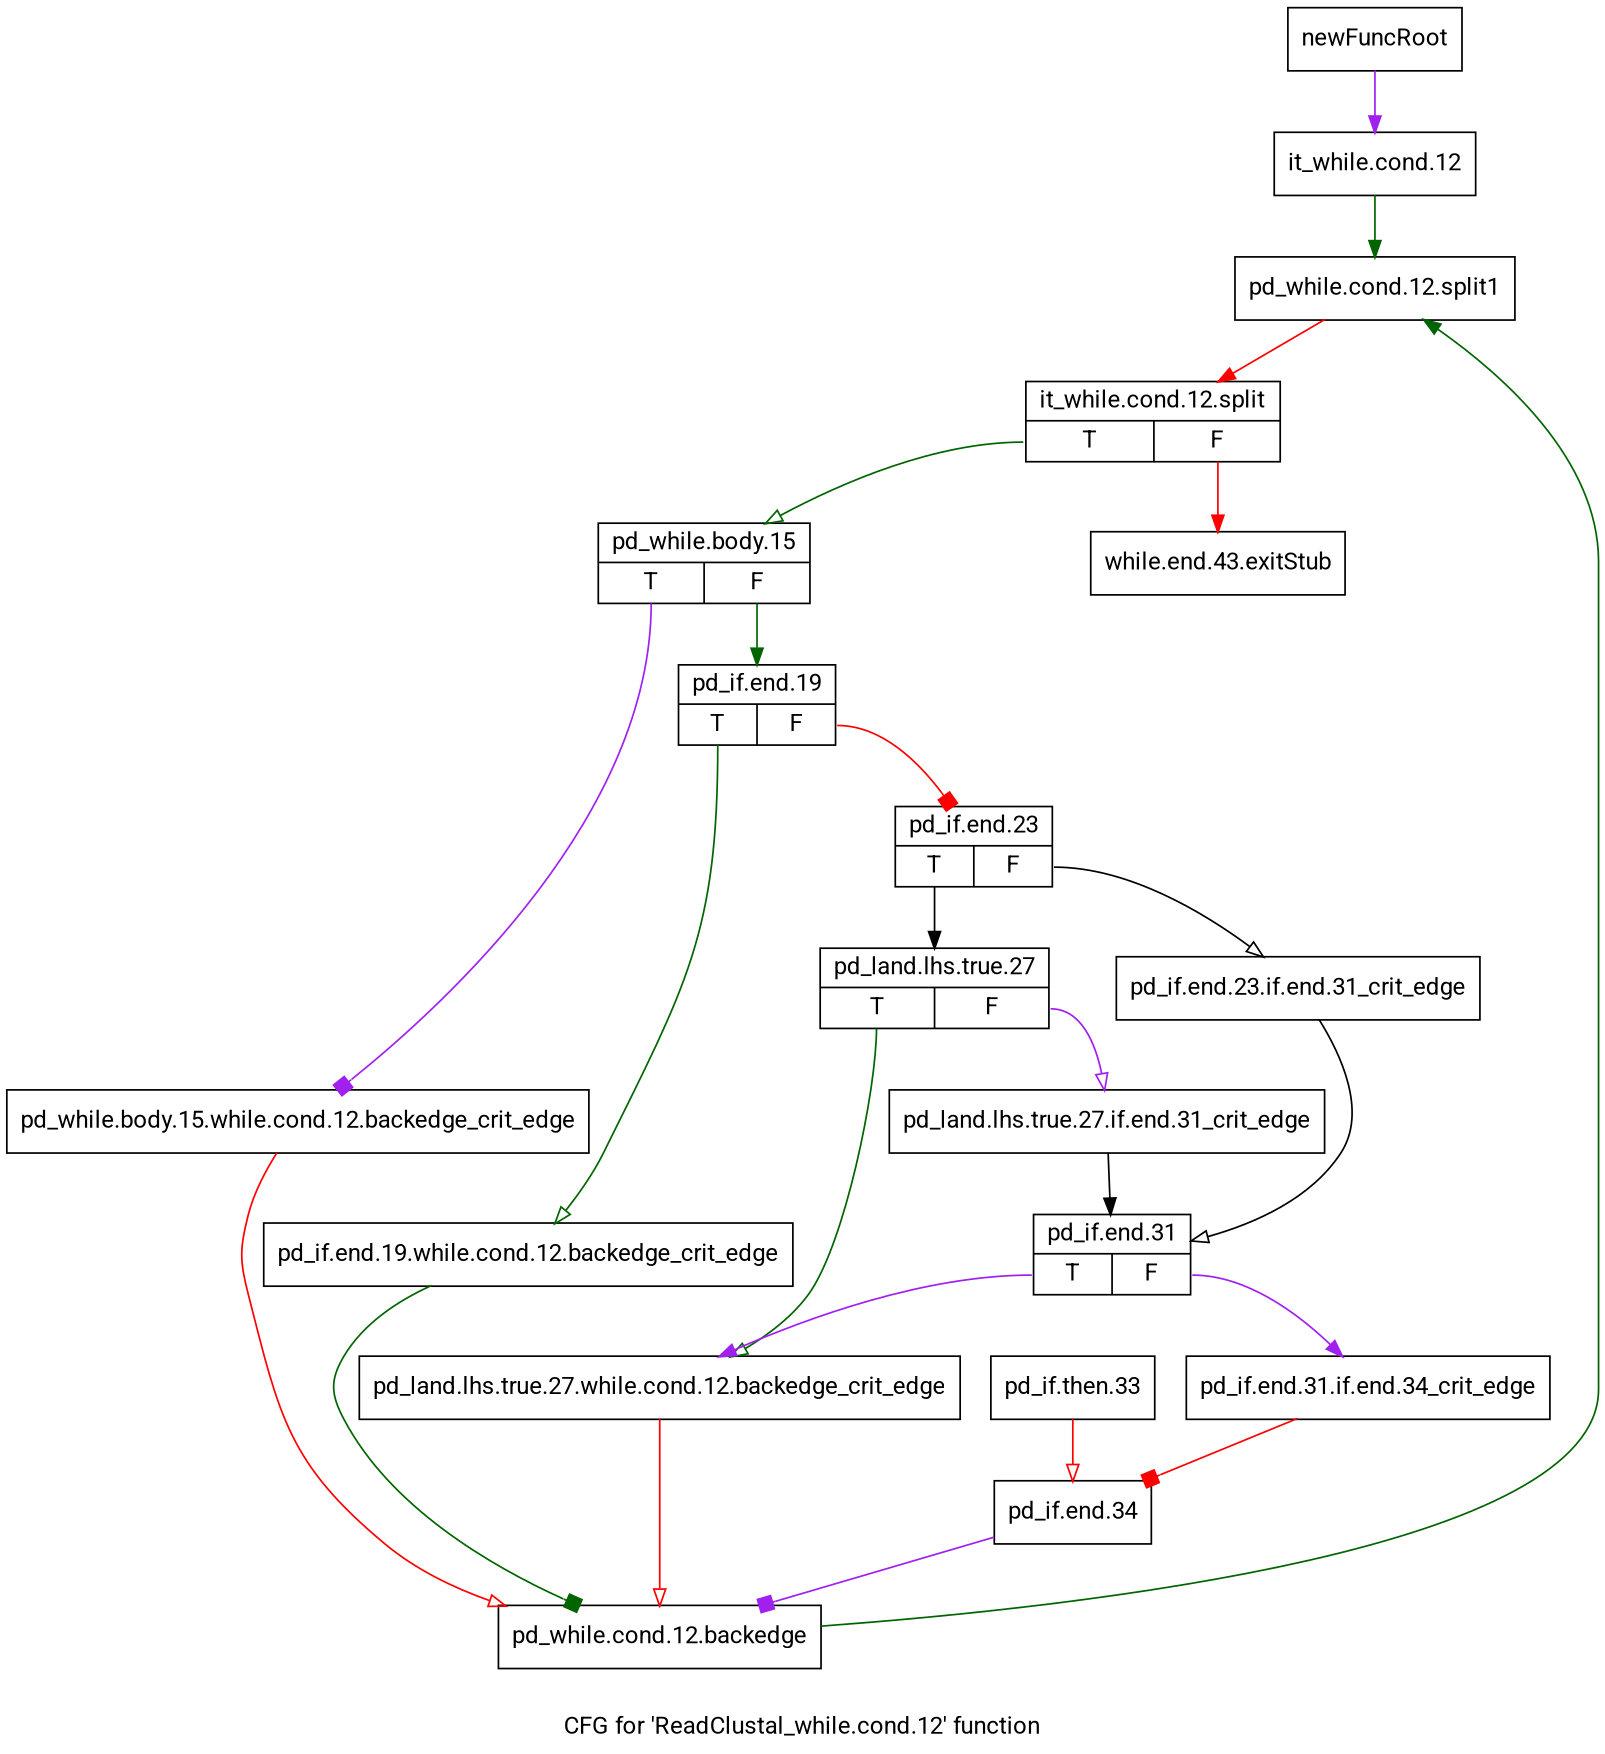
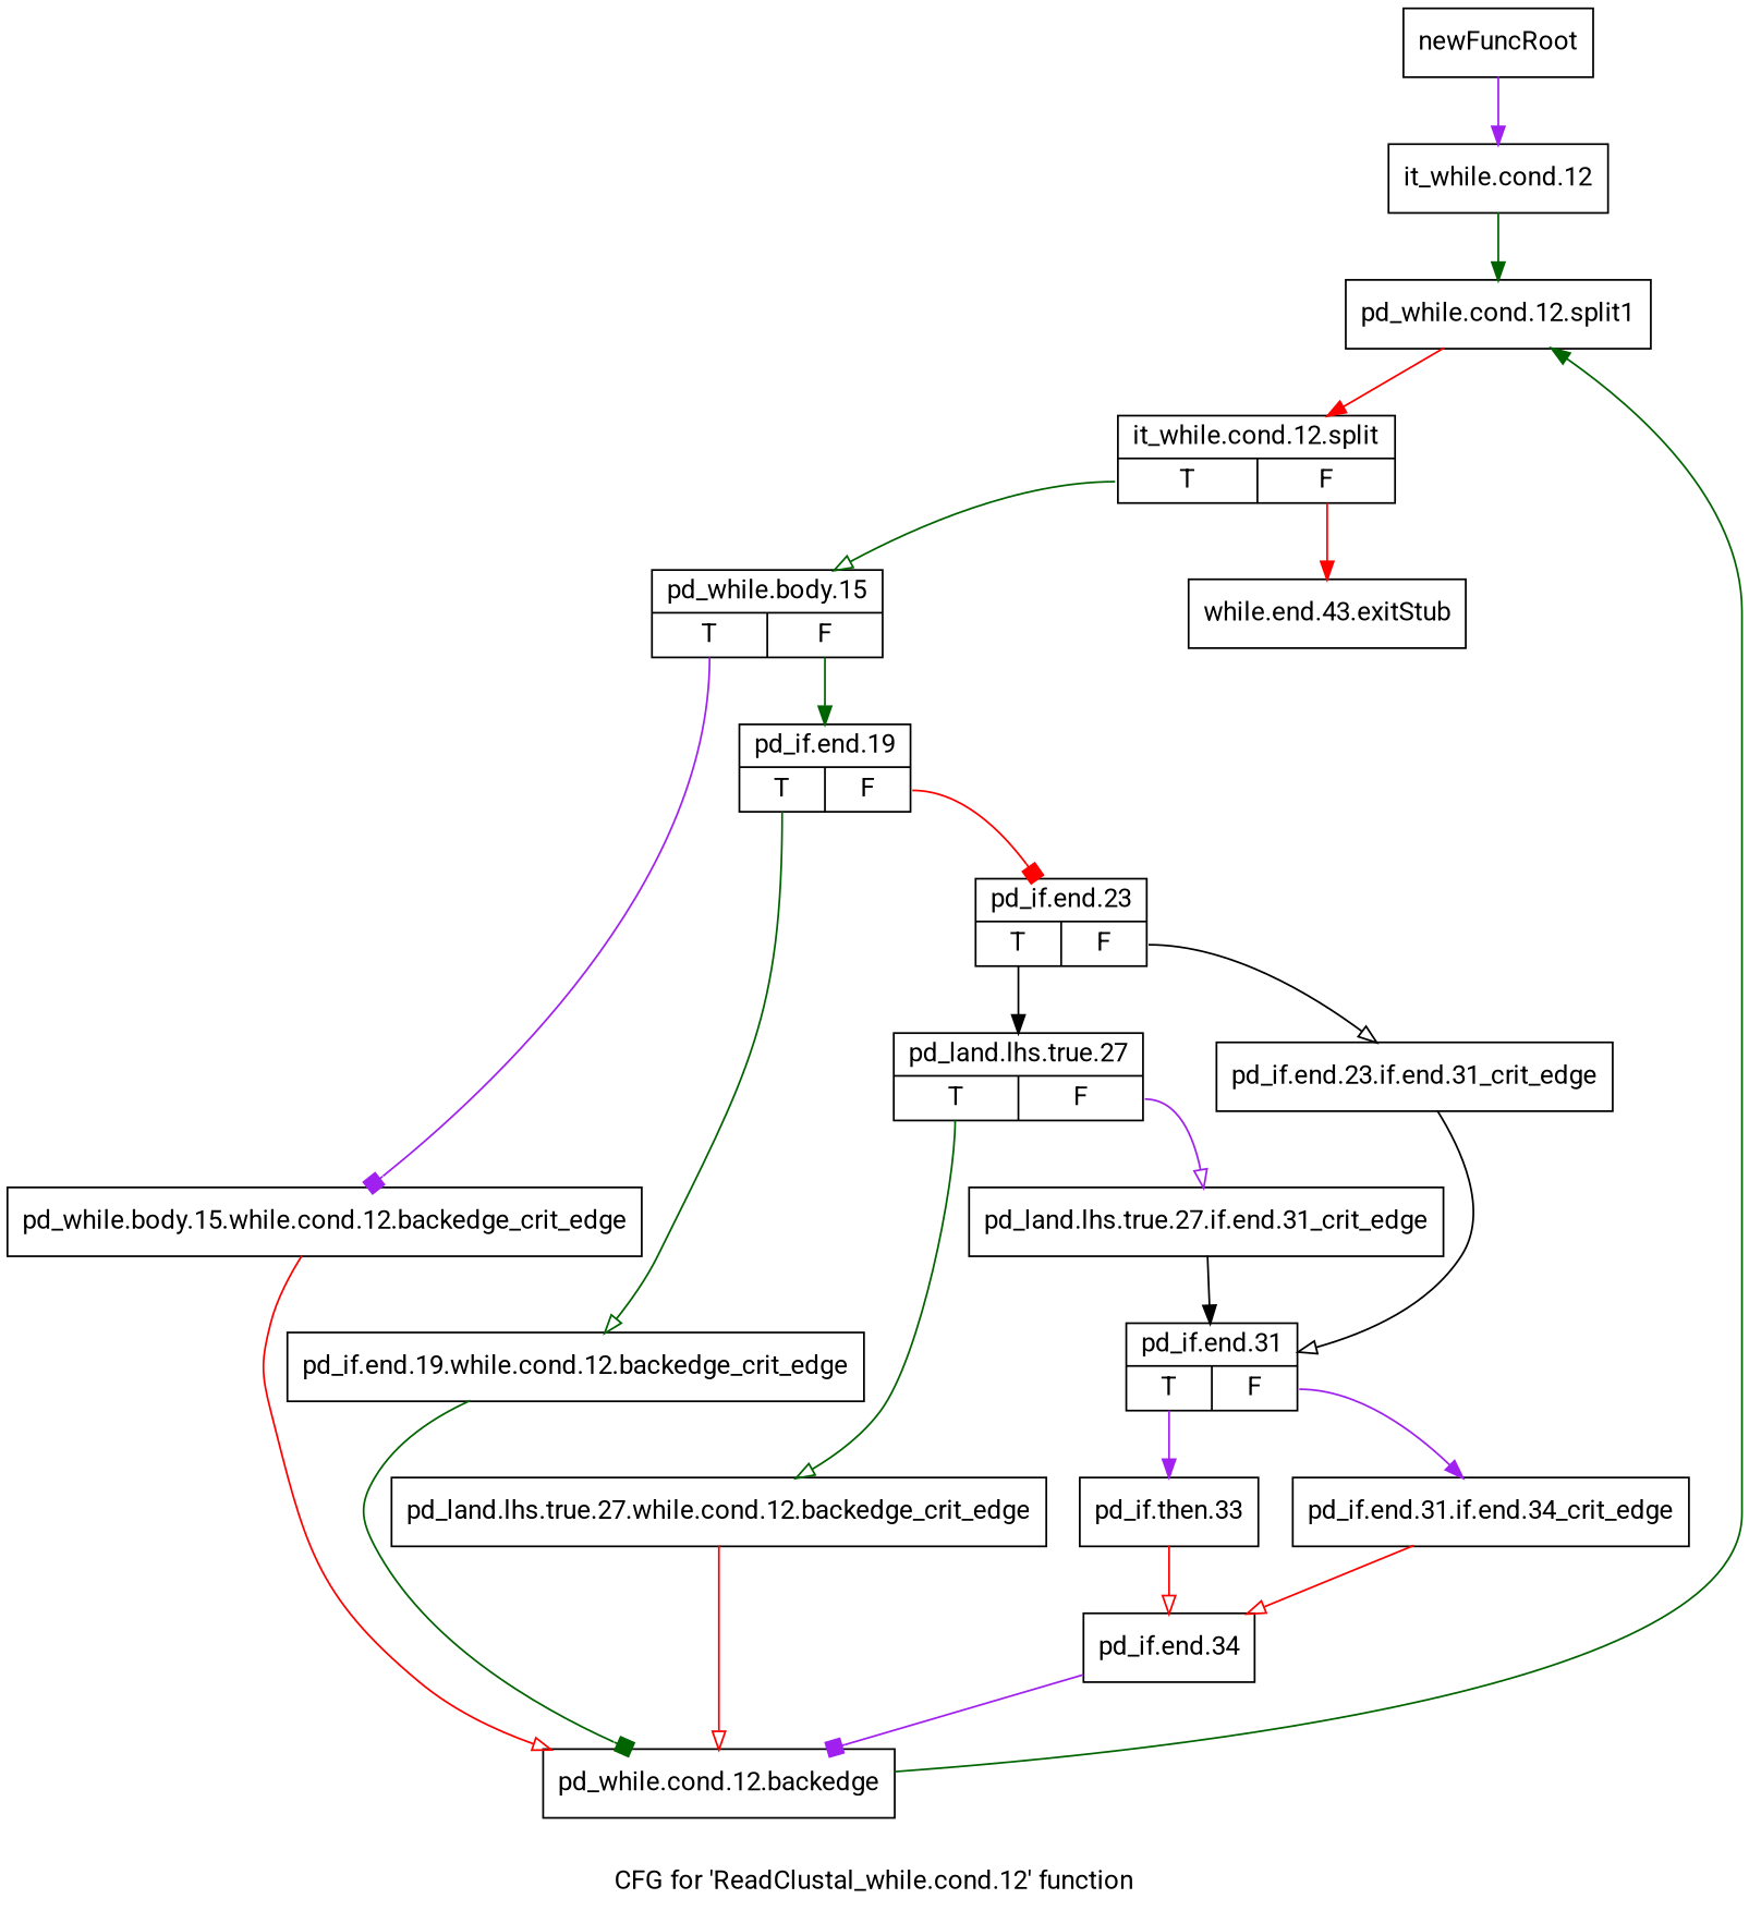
  digraph {
    fontname=Roboto
    label="CFG for 'ReadClustal_while.cond.12' function"
    node [fontname=Roboto shape=record]
    edge [arrowhead=normal color=darkgreen fontname=Roboto]
    n1 [label="{newFuncRoot}"]
    n2 [label="{it_while.cond.12}"]
    n3 [label="{pd_while.cond.12.split1}"]
    n4 [label="{it_while.cond.12.split|{<s0>T|<s1>F}}"]
    n5 [label="{while.end.43.exitStub}"]
    n6 [label="{pd_while.body.15|{<s0>T|<s1>F}}"]
    n7 [label="{pd_while.body.15.while.cond.12.backedge_crit_edge}"]
    n8 [label="{pd_if.end.19|{<s0>T|<s1>F}}"]
    n9 [label="{pd_while.cond.12.backedge}"]
    n10 [label="{pd_if.end.19.while.cond.12.backedge_crit_edge}"]
    n11 [label="{pd_if.end.23|{<s0>T|<s1>F}}"]
    n12 [label="{pd_land.lhs.true.27|{<s0>T|<s1>F}}"]
    n13 [label="{pd_if.end.23.if.end.31_crit_edge}"]
    n14 [label="{pd_land.lhs.true.27.while.cond.12.backedge_crit_edge}"]
    n15 [label="{pd_land.lhs.true.27.if.end.31_crit_edge}"]
    n16 [label="{pd_if.end.31|{<s0>T|<s1>F}}"]
    n17 [label="{pd_if.then.33}"]
    n18 [label="{pd_if.end.31.if.end.34_crit_edge}"]
    n19 [label="{pd_if.end.34}"]
    n1 -> n2 [color=purple]
    n2 -> n3
    n3 -> n4 [color=red]
    n4 -> n5 [color=red tailport=s1]
    n4 -> n6 [arrowhead=onormal tailport=s0]
    n6 -> n7 [arrowhead=box color=purple tailport=s0]
    n6 -> n8 [tailport=s1]
    n7 -> n9 [arrowhead=onormal color=red]
    n8 -> n10 [arrowhead=onormal tailport=s0]
    n8 -> n11 [arrowhead=box color=red tailport=s1]
    n9 -> n3
    n10 -> n9 [arrowhead=box]
    n11 -> n12 [color=black tailport=s0]
    n11 -> n13 [arrowhead=onormal color=black tailport=s1]
    n12 -> n14 [arrowhead=onormal tailport=s0]
    n12 -> n15 [arrowhead=onormal color=purple tailport=s1]
    n13 -> n16 [arrowhead=onormal color=black]
    n14 -> n9 [arrowhead=onormal color=red]
    n15 -> n16 [color=black]
-   n16 -> n14 [color=purple tailport=s0]
+   n16 -> n17 [color=purple tailport=s0]
    n16 -> n18 [color=purple tailport=s1]
    n17 -> n19 [arrowhead=onormal color=red]
-   n18 -> n19 [arrowhead=box color=red]
+   n18 -> n19 [arrowhead=onormal color=red]
    n19 -> n9 [arrowhead=box color=purple]
  }
